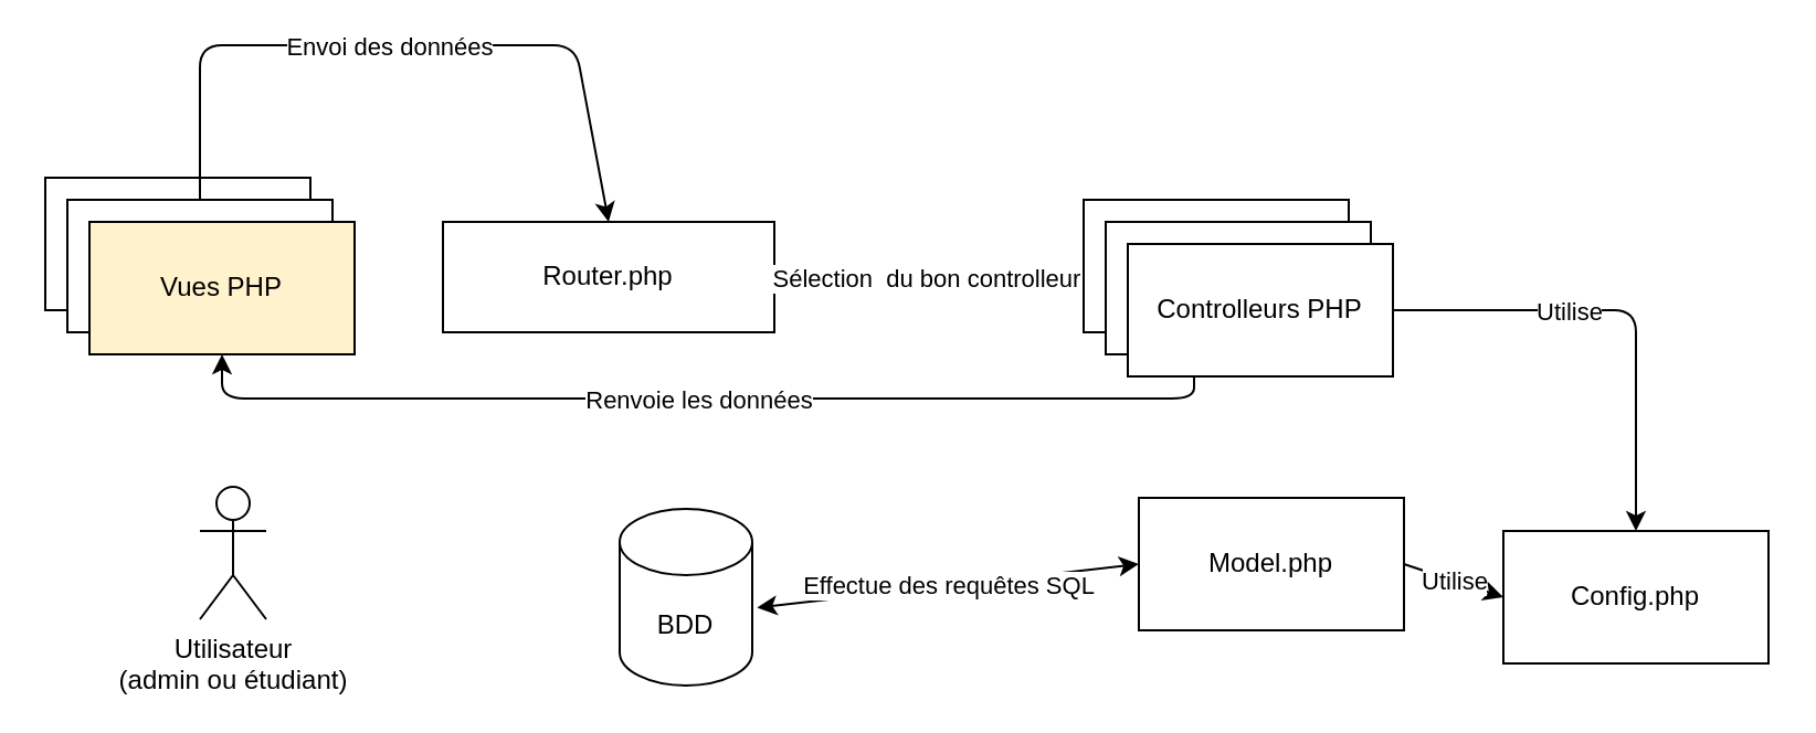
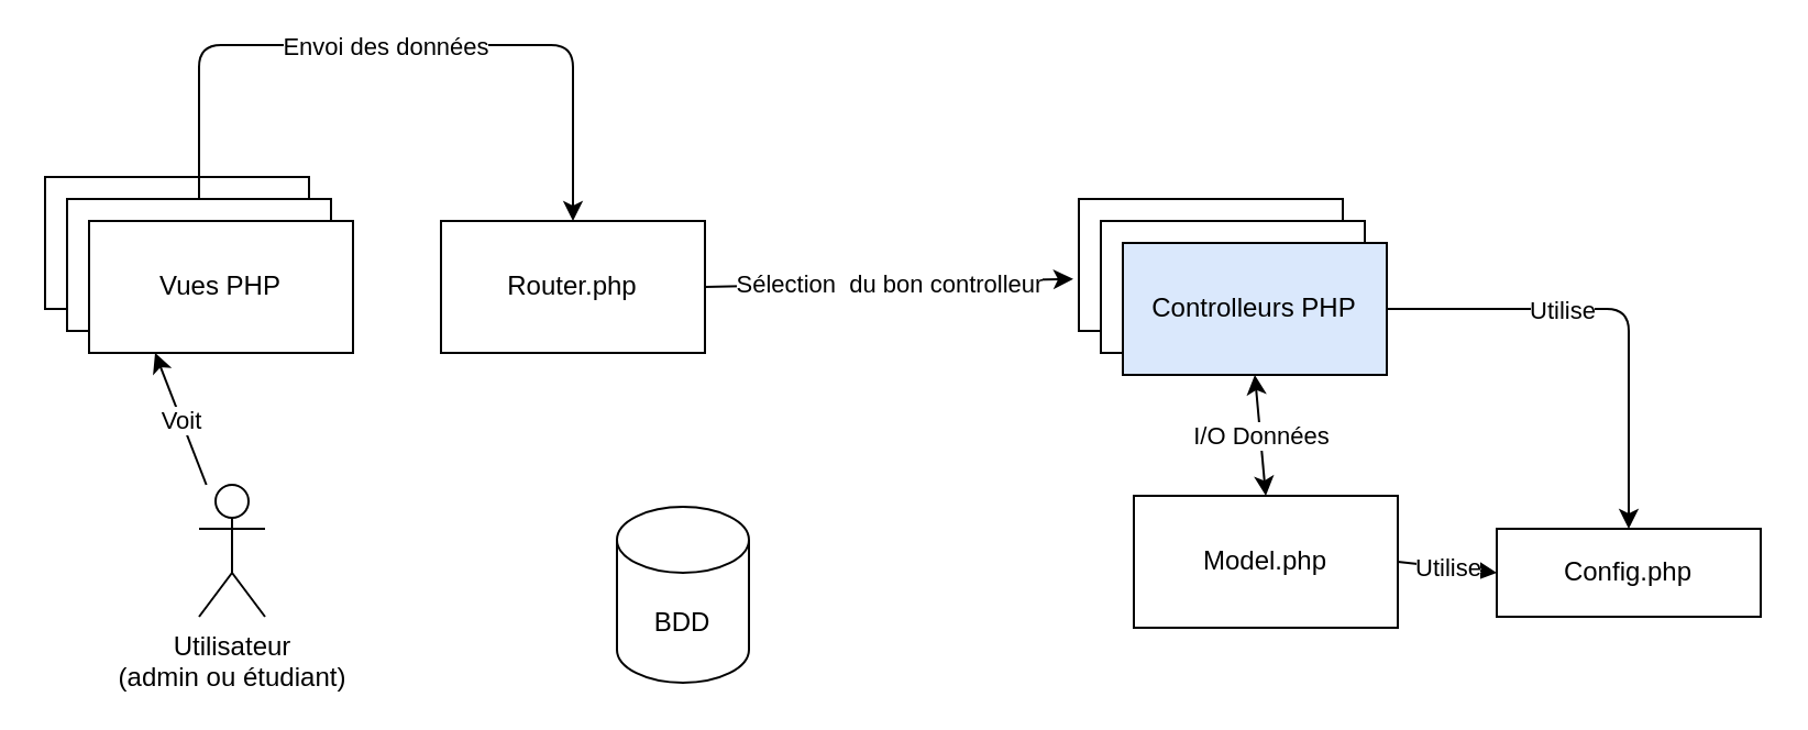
  <mxCell id="0" />
  <mxCell id="1" parent="0" />
  <mxCell id="2" value="Utilisateur&lt;br&gt;(admin ou étudiant)" style="shape=umlActor;verticalLabelPosition=bottom;verticalAlign=top;html=1;outlineConnect=0;" parent="1" vertex="1"><mxGeometry x="90" y="220" width="30" height="60" as="geometry" /></mxCell>
- <mxCell id="3" value="Router.php" style="rounded=0;whiteSpace=wrap;html=1;" parent="1" vertex="1"><mxGeometry x="200" y="100" width="150" height="50" as="geometry" /></mxCell>
- <mxCell id="4" value="Config.php" style="rounded=0;whiteSpace=wrap;html=1;" parent="1" vertex="1"><mxGeometry x="680" y="240" width="120" height="60" as="geometry" /></mxCell>
+ <mxCell id="3" value="Router.php" style="rounded=0;whiteSpace=wrap;html=1;" parent="1" vertex="1"><mxGeometry x="200" y="100" width="120" height="60" as="geometry" /></mxCell>
+ <mxCell id="4" value="Config.php" style="rounded=0;whiteSpace=wrap;html=1;" parent="1" vertex="1"><mxGeometry x="680" y="240" width="120" height="40" as="geometry" /></mxCell>
  <mxCell id="5" value="Model.php" style="rounded=0;whiteSpace=wrap;html=1;" parent="1" vertex="1"><mxGeometry x="515" y="225" width="120" height="60" as="geometry" /></mxCell>
  <mxCell id="6" value="" style="group" parent="1" vertex="1" connectable="0"><mxGeometry x="490" y="90" width="140" height="80" as="geometry" /></mxCell>
  <mxCell id="7" value="Controller1.php" style="rounded=0;whiteSpace=wrap;html=1;" parent="6" vertex="1"><mxGeometry width="120" height="60" as="geometry" /></mxCell>
  <mxCell id="8" value="Controller1.php" style="rounded=0;whiteSpace=wrap;html=1;" parent="6" vertex="1"><mxGeometry x="10" y="10" width="120" height="60" as="geometry" /></mxCell>
- <mxCell id="9" value="Controlleurs PHP" style="rounded=0;whiteSpace=wrap;html=1;" parent="6" vertex="1"><mxGeometry x="20" y="20" width="120" height="60" as="geometry" /></mxCell>
+ <mxCell id="9" value="Controlleurs PHP" style="rounded=0;whiteSpace=wrap;html=1;fillColor=#dae8fc;" parent="6" vertex="1"><mxGeometry x="20" y="20" width="120" height="60" as="geometry" /></mxCell>
  <mxCell id="10" value="" style="endArrow=classic;html=1;entryX=-0.021;entryY=0.606;entryDx=0;entryDy=0;entryPerimeter=0;exitX=1;exitY=0.5;exitDx=0;exitDy=0;" parent="1" source="3" target="7" edge="1"><mxGeometry relative="1" as="geometry"><mxPoint x="50" y="140" as="sourcePoint" /><mxPoint x="210" y="140" as="targetPoint" /></mxGeometry></mxCell>
  <mxCell id="11" value="Sélection&amp;nbsp; du bon controlleur" style="edgeLabel;resizable=0;html=1;align=center;verticalAlign=middle;" parent="10" connectable="0" vertex="1"><mxGeometry relative="1" as="geometry" /></mxCell>
+ <mxCell id="12" value="" style="endArrow=classic;html=1;entryX=0.5;entryY=0;entryDx=0;entryDy=0;exitX=0.5;exitY=1;exitDx=0;exitDy=0;startArrow=classic;startFill=1;" parent="1" source="9" target="5" edge="1"><mxGeometry relative="1" as="geometry"><mxPoint x="670" y="170" as="sourcePoint" /><mxPoint x="497.48" y="136.36" as="targetPoint" /></mxGeometry></mxCell>
+ <mxCell id="13" value="I/O Données" style="edgeLabel;resizable=0;html=1;align=center;verticalAlign=middle;" parent="12" connectable="0" vertex="1"><mxGeometry relative="1" as="geometry" /></mxCell>
  <mxCell id="14" value="BDD" style="shape=cylinder3;whiteSpace=wrap;html=1;boundedLbl=1;backgroundOutline=1;size=15;" parent="1" vertex="1"><mxGeometry x="280" y="230" width="60" height="80" as="geometry" /></mxCell>
- <mxCell id="15" value="" style="endArrow=classic;html=1;entryX=1.037;entryY=0.559;entryDx=0;entryDy=0;entryPerimeter=0;exitX=0;exitY=0.5;exitDx=0;exitDy=0;startArrow=classic;startFill=1;" parent="1" source="5" target="14" edge="1"><mxGeometry relative="1" as="geometry"><mxPoint x="330" y="140" as="sourcePoint" /><mxPoint x="497.48" y="136.36" as="targetPoint" /></mxGeometry></mxCell>
- <mxCell id="16" value="Effectue des requêtes SQL" style="edgeLabel;resizable=0;html=1;align=center;verticalAlign=middle;" parent="15" connectable="0" vertex="1"><mxGeometry relative="1" as="geometry" /></mxCell>
  <mxCell id="17" value="" style="endArrow=classic;html=1;entryX=0;entryY=0.5;entryDx=0;entryDy=0;exitX=1;exitY=0.5;exitDx=0;exitDy=0;" parent="1" source="5" target="4" edge="1"><mxGeometry relative="1" as="geometry"><mxPoint x="580" y="330" as="sourcePoint" /><mxPoint x="680" y="330" as="targetPoint" /></mxGeometry></mxCell>
  <mxCell id="18" value="Utilise" style="edgeLabel;resizable=0;html=1;align=center;verticalAlign=middle;" parent="17" connectable="0" vertex="1"><mxGeometry relative="1" as="geometry" /></mxCell>
  <mxCell id="19" value="" style="endArrow=classic;html=1;entryX=0.5;entryY=0;entryDx=0;entryDy=0;exitX=1;exitY=0.5;exitDx=0;exitDy=0;" parent="1" source="9" target="4" edge="1"><mxGeometry relative="1" as="geometry"><mxPoint x="640" y="280" as="sourcePoint" /><mxPoint x="750" y="280" as="targetPoint" /><Array as="points"><mxPoint x="740" y="140" /></Array></mxGeometry></mxCell>
  <mxCell id="20" value="Utilise" style="edgeLabel;resizable=0;html=1;align=center;verticalAlign=middle;" parent="19" connectable="0" vertex="1"><mxGeometry relative="1" as="geometry"><mxPoint x="-25.17" as="offset" /></mxGeometry></mxCell>
  <mxCell id="21" value="" style="group" parent="1" vertex="1" connectable="0"><mxGeometry x="20" y="80" width="140" height="80" as="geometry" /></mxCell>
  <mxCell id="22" value="" style="rounded=0;whiteSpace=wrap;html=1;" parent="21" vertex="1"><mxGeometry width="120" height="60" as="geometry" /></mxCell>
  <mxCell id="23" value="" style="rounded=0;whiteSpace=wrap;html=1;" parent="21" vertex="1"><mxGeometry x="10" y="10" width="120" height="60" as="geometry" /></mxCell>
- <mxCell id="24" value="Vues PHP" style="rounded=0;whiteSpace=wrap;html=1;fillColor=#fff2cc;" parent="21" vertex="1"><mxGeometry x="20" y="20" width="120" height="60" as="geometry" /></mxCell>
- <mxCell id="25" value="" style="endArrow=classic;html=1;exitX=0.25;exitY=1;exitDx=0;exitDy=0;entryX=0.5;entryY=1;entryDx=0;entryDy=0;" parent="1" source="9" target="24" edge="1"><mxGeometry relative="1" as="geometry"><mxPoint x="170" y="140" as="sourcePoint" /><mxPoint x="120" y="170" as="targetPoint" /><Array as="points"><mxPoint x="540" y="180" /><mxPoint x="100" y="180" /></Array></mxGeometry></mxCell>
- <mxCell id="26" value="Renvoie les données" style="edgeLabel;resizable=0;html=1;align=center;verticalAlign=middle;" parent="25" connectable="0" vertex="1"><mxGeometry relative="1" as="geometry" /></mxCell>
+ <mxCell id="24" value="Vues PHP" style="rounded=0;whiteSpace=wrap;html=1;" parent="21" vertex="1"><mxGeometry x="20" y="20" width="120" height="60" as="geometry" /></mxCell>
+ <mxCell id="27" value="" style="endArrow=classic;html=1;entryX=0.25;entryY=1;entryDx=0;entryDy=0;" parent="1" source="2" target="24" edge="1"><mxGeometry relative="1" as="geometry"><mxPoint x="-20" y="200" as="sourcePoint" /><mxPoint x="0" y="140" as="targetPoint" /></mxGeometry></mxCell>
+ <mxCell id="28" value="Voit" style="edgeLabel;resizable=0;html=1;align=center;verticalAlign=middle;" parent="27" connectable="0" vertex="1"><mxGeometry relative="1" as="geometry" /></mxCell>
  <mxCell id="29" value="" style="endArrow=classic;html=1;exitX=0.5;exitY=0;exitDx=0;exitDy=0;entryX=0.5;entryY=0;entryDx=0;entryDy=0;" parent="1" source="23" target="3" edge="1"><mxGeometry relative="1" as="geometry"><mxPoint y="20" as="sourcePoint" x="40" /><mxPoint x="200" y="0" as="targetPoint" /><Array as="points"><mxPoint x="90" y="20" /><mxPoint x="260" y="20" /></Array></mxGeometry></mxCell>
  <mxCell id="30" value="Envoi&amp;nbsp;des données" style="edgeLabel;resizable=0;html=1;align=center;verticalAlign=middle;" parent="29" connectable="0" vertex="1"><mxGeometry relative="1" as="geometry"><mxPoint x="-5.17" as="offset" /></mxGeometry></mxCell>
